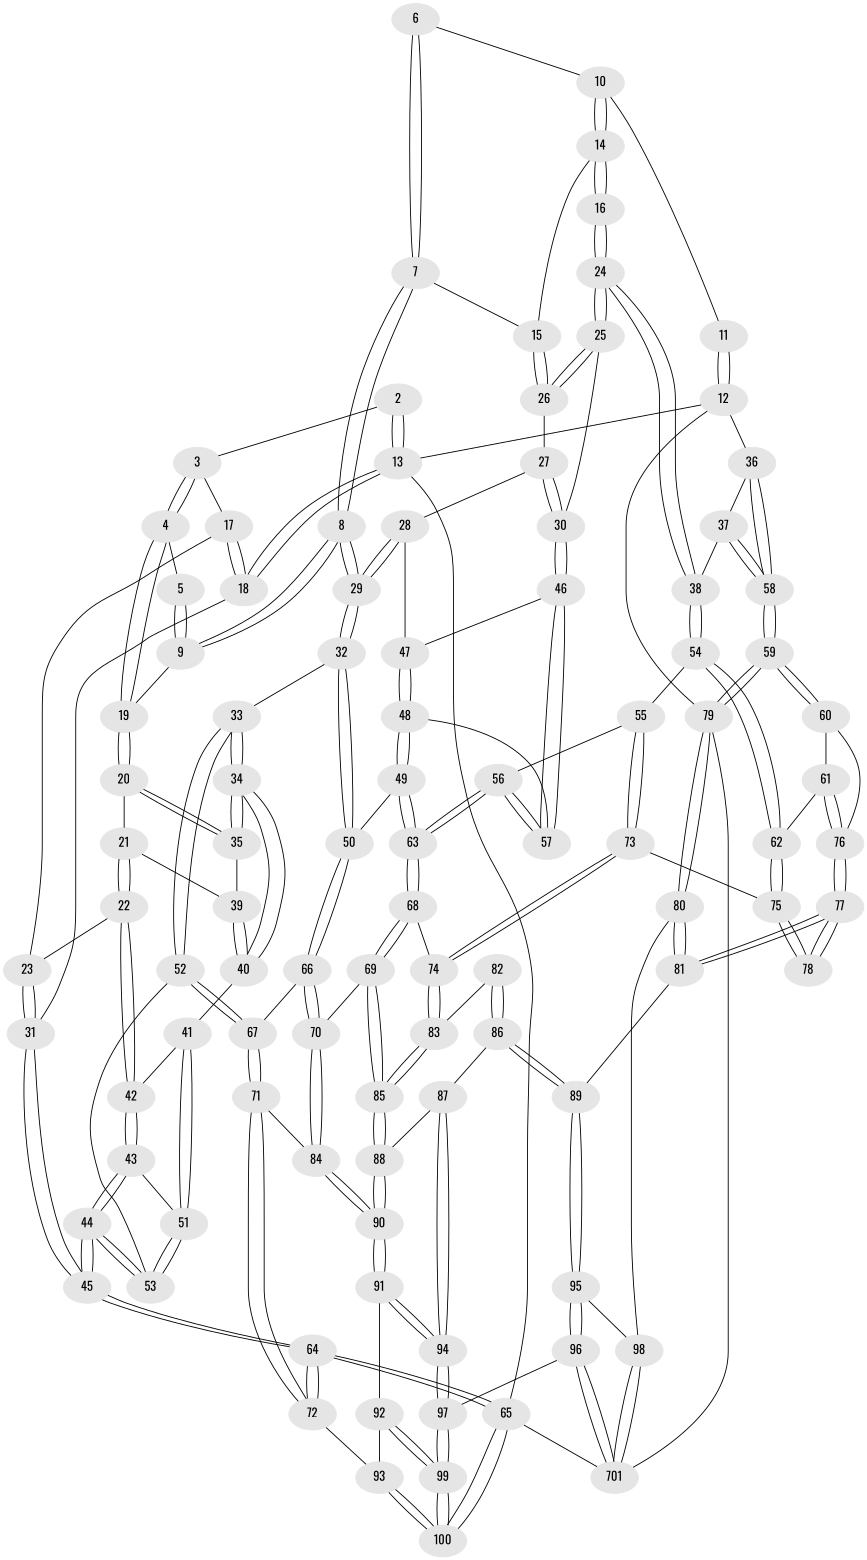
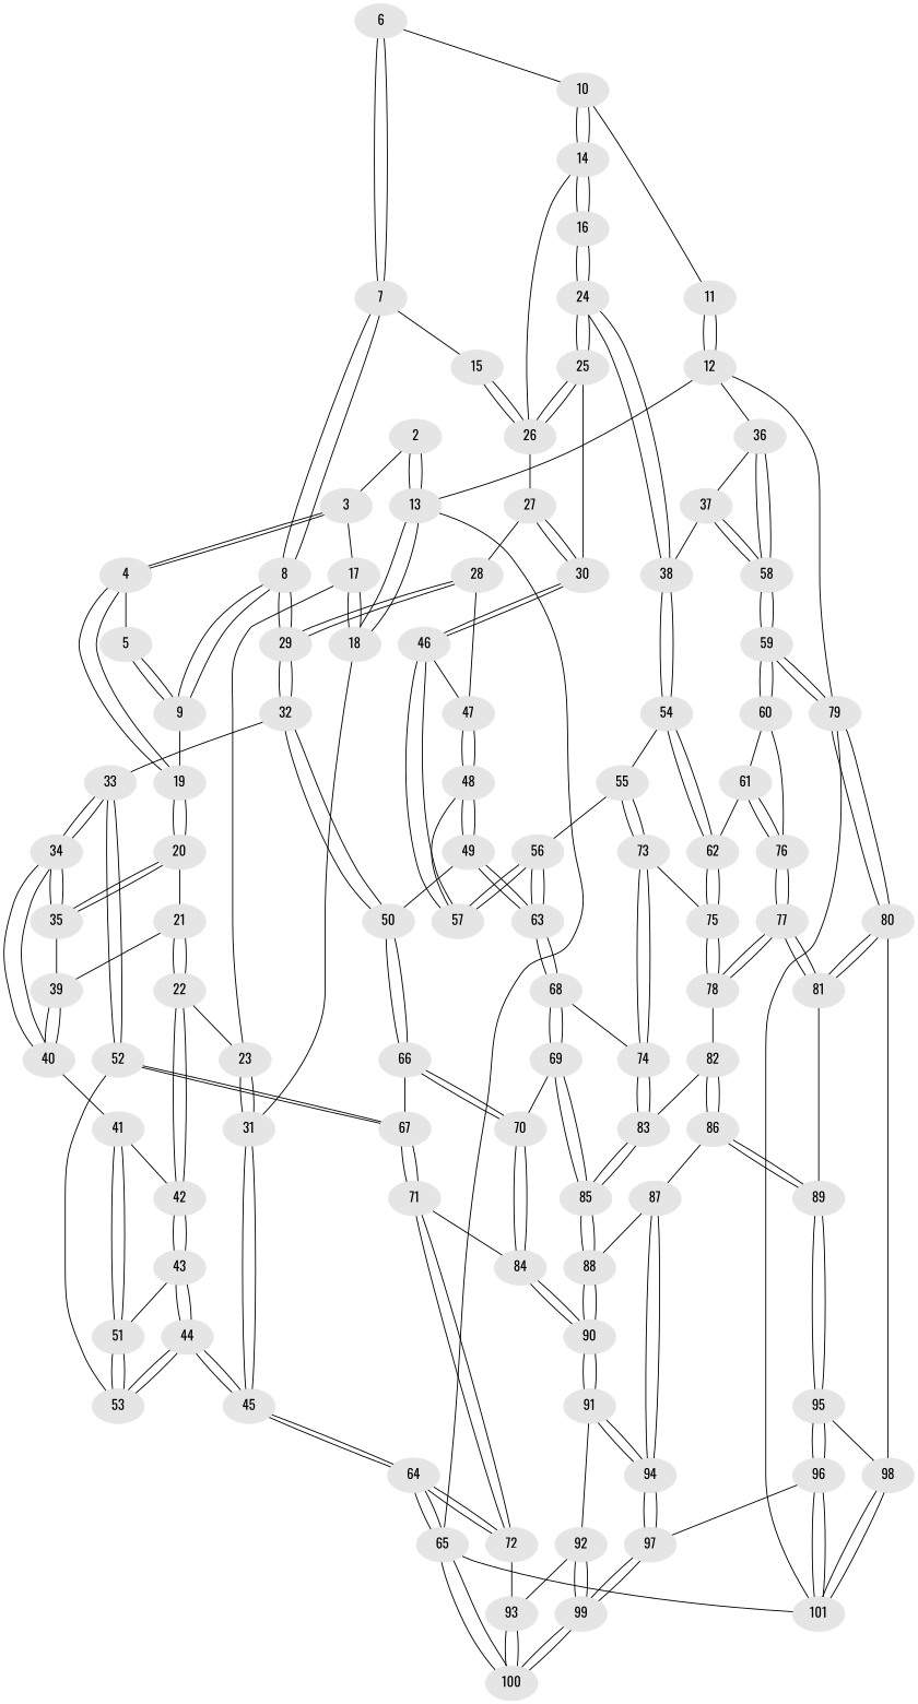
  graph {
    fontname=Oswald
    node [color=gray90 fontname=Oswald style=filled]
    edge [fontname=Oswald]
    2
    3
    13
    6
    7
    10
    4
    17
    18
    65
    5
    19
    23
    9
    20
    8
    15
    11
    14
    29
    26
    32
    12
    16
    36
    79
    24
    37
    58
-   101 [label=701]
+   101
    80
    31
    100
    27
    25
    38
    45
    21
    35
    22
    39
    42
    40
    43
    30
    54
    46
    28
    47
    48
    33
    50
    57
    64
    34
    52
    66
    53
    67
    41
    59
    55
    62
    51
    44
    72
    49
    63
    68
    70
    71
    56
    73
    75
    74
    60
    61
    76
    77
    78
    69
    93
    84
    85
    83
    88
    90
    82
    81
    89
    86
    98
    95
    87
    91
    94
    97
    96
    92
    99
    2 -- 3
    2 -- 13
    2 -- 13
    3 -- 4
    3 -- 4
    3 -- 17
    13 -- 18
    13 -- 18
    13 -- 65
    6 -- 7
    6 -- 7
    6 -- 10
    7 -- 8
    7 -- 8
    7 -- 15
    10 -- 11
    10 -- 14
    10 -- 14
    4 -- 5
    4 -- 19
    4 -- 19
    17 -- 18
    17 -- 18
    17 -- 23
    18 -- 31
    65 -- 101
    65 -- 100
    65 -- 100
    5 -- 9
    5 -- 9
    19 -- 20
    19 -- 20
    23 -- 31
    23 -- 31
    9 -- 19
    20 -- 21
    20 -- 35
    20 -- 35
    8 -- 9
    8 -- 9
    8 -- 29
    8 -- 29
    15 -- 26
    15 -- 26
    11 -- 12
    11 -- 12
-   14 -- 15
+   14 -- 26
    14 -- 16
    14 -- 16
    29 -- 32
    29 -- 32
    26 -- 27
    32 -- 33
    32 -- 50
    32 -- 50
    12 -- 13
    12 -- 36
    12 -- 79
    16 -- 24
    16 -- 24
    36 -- 37
    36 -- 58
    36 -- 58
    79 -- 101
    79 -- 80
    79 -- 80
    24 -- 25
    24 -- 25
    24 -- 38
    24 -- 38
    37 -- 58
    37 -- 58
    37 -- 38
    58 -- 59
    58 -- 59
    80 -- 81
    80 -- 81
    80 -- 98
    31 -- 45
    31 -- 45
    27 -- 30
    27 -- 30
    27 -- 28
    25 -- 26
    25 -- 26
    25 -- 30
    38 -- 54
    38 -- 54
    45 -- 64
    45 -- 64
    21 -- 22
    21 -- 22
    21 -- 39
    35 -- 39
    22 -- 23
    22 -- 42
    22 -- 42
    39 -- 40
    39 -- 40
    42 -- 43
    42 -- 43
    40 -- 41
    43 -- 51
    43 -- 44
    43 -- 44
    30 -- 46
    30 -- 46
    54 -- 55
    54 -- 62
    54 -- 62
    46 -- 47
    46 -- 57
    46 -- 57
    28 -- 29
    28 -- 29
    28 -- 47
    47 -- 48
    47 -- 48
    48 -- 57
    48 -- 49
    48 -- 49
    33 -- 34
    33 -- 34
    33 -- 52
    33 -- 52
    50 -- 66
    50 -- 66
    64 -- 65
    64 -- 65
    64 -- 72
    64 -- 72
    34 -- 35
    34 -- 35
    34 -- 40
    34 -- 40
    52 -- 53
    52 -- 67
    52 -- 67
    66 -- 67
    66 -- 70
    66 -- 70
    67 -- 71
    67 -- 71
    41 -- 42
    41 -- 51
    41 -- 51
    59 -- 79
    59 -- 79
    59 -- 60
    59 -- 60
    55 -- 56
    55 -- 73
    55 -- 73
    62 -- 75
    62 -- 75
    51 -- 53
    51 -- 53
    44 -- 45
    44 -- 45
    44 -- 53
    44 -- 53
    72 -- 93
    49 -- 50
    49 -- 63
    49 -- 63
    63 -- 68
    63 -- 68
    68 -- 74
    68 -- 69
    68 -- 69
    70 -- 84
    70 -- 84
    71 -- 72
    71 -- 72
    71 -- 84
    56 -- 57
    56 -- 57
    56 -- 63
    56 -- 63
    73 -- 75
    73 -- 74
    73 -- 74
    75 -- 78
    75 -- 78
    74 -- 83
    74 -- 83
    60 -- 61
    60 -- 76
    61 -- 62
    61 -- 76
    61 -- 76
    76 -- 77
    76 -- 77
    77 -- 78
    77 -- 78
    77 -- 81
    77 -- 81
+   78 -- 82
    69 -- 70
    69 -- 85
    69 -- 85
    93 -- 100
    93 -- 100
    84 -- 90
    84 -- 90
    85 -- 88
    85 -- 88
    83 -- 85
    83 -- 85
    88 -- 90
    88 -- 90
    90 -- 91
    90 -- 91
    82 -- 83
    82 -- 86
    82 -- 86
    81 -- 89
    89 -- 95
    89 -- 95
    86 -- 89
    86 -- 89
    86 -- 87
    98 -- 101
    98 -- 101
    95 -- 98
    95 -- 96
    95 -- 96
    87 -- 88
    87 -- 94
    87 -- 94
    91 -- 94
    91 -- 94
    91 -- 92
    94 -- 97
    94 -- 97
    97 -- 99
    97 -- 99
    96 -- 101
    96 -- 101
    96 -- 97
    92 -- 93
    92 -- 99
    92 -- 99
    99 -- 100
    99 -- 100
  }
